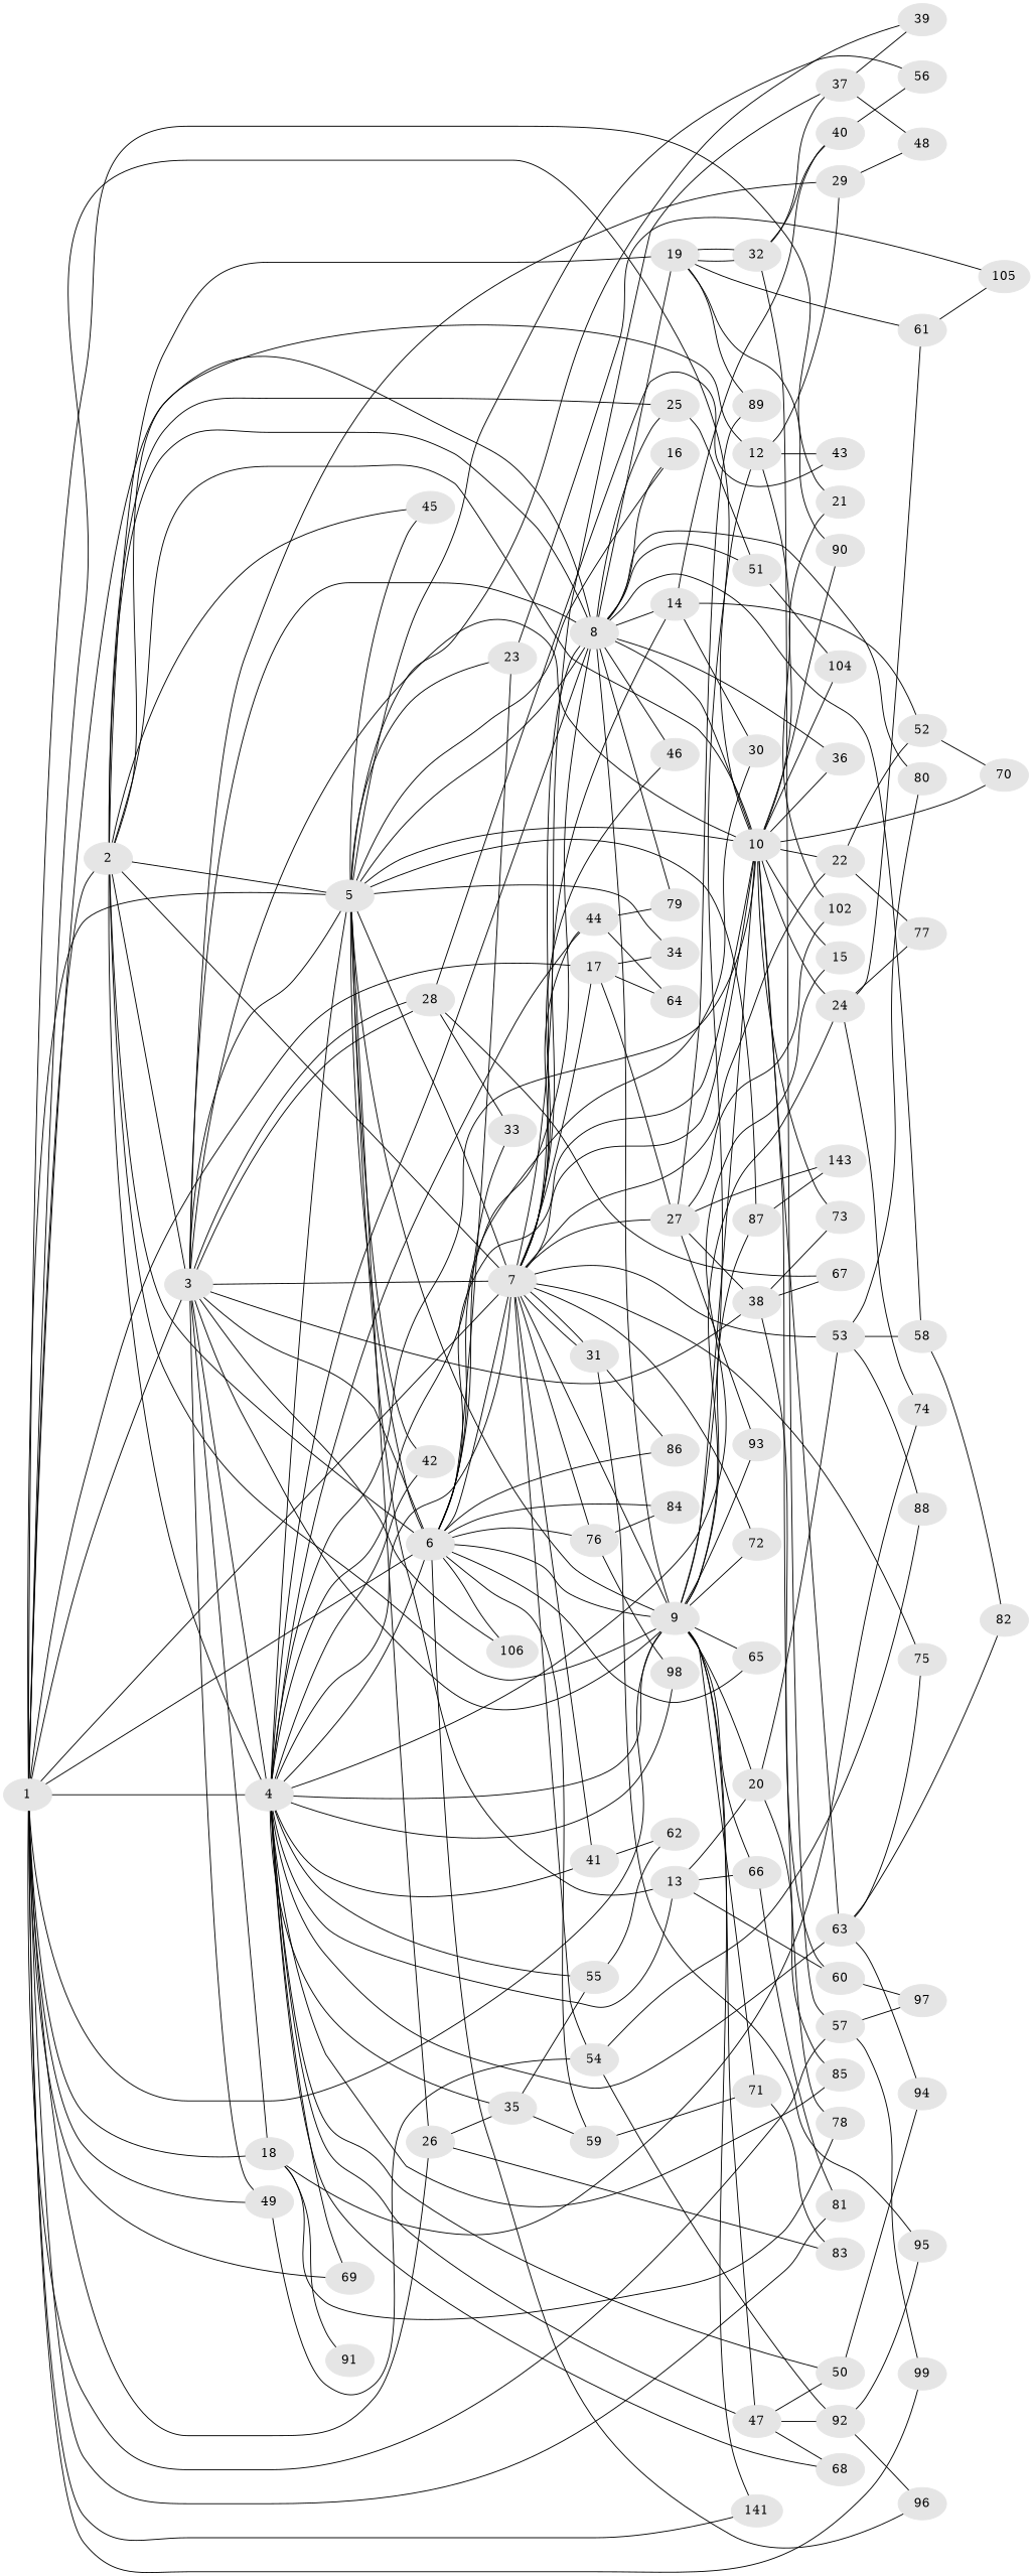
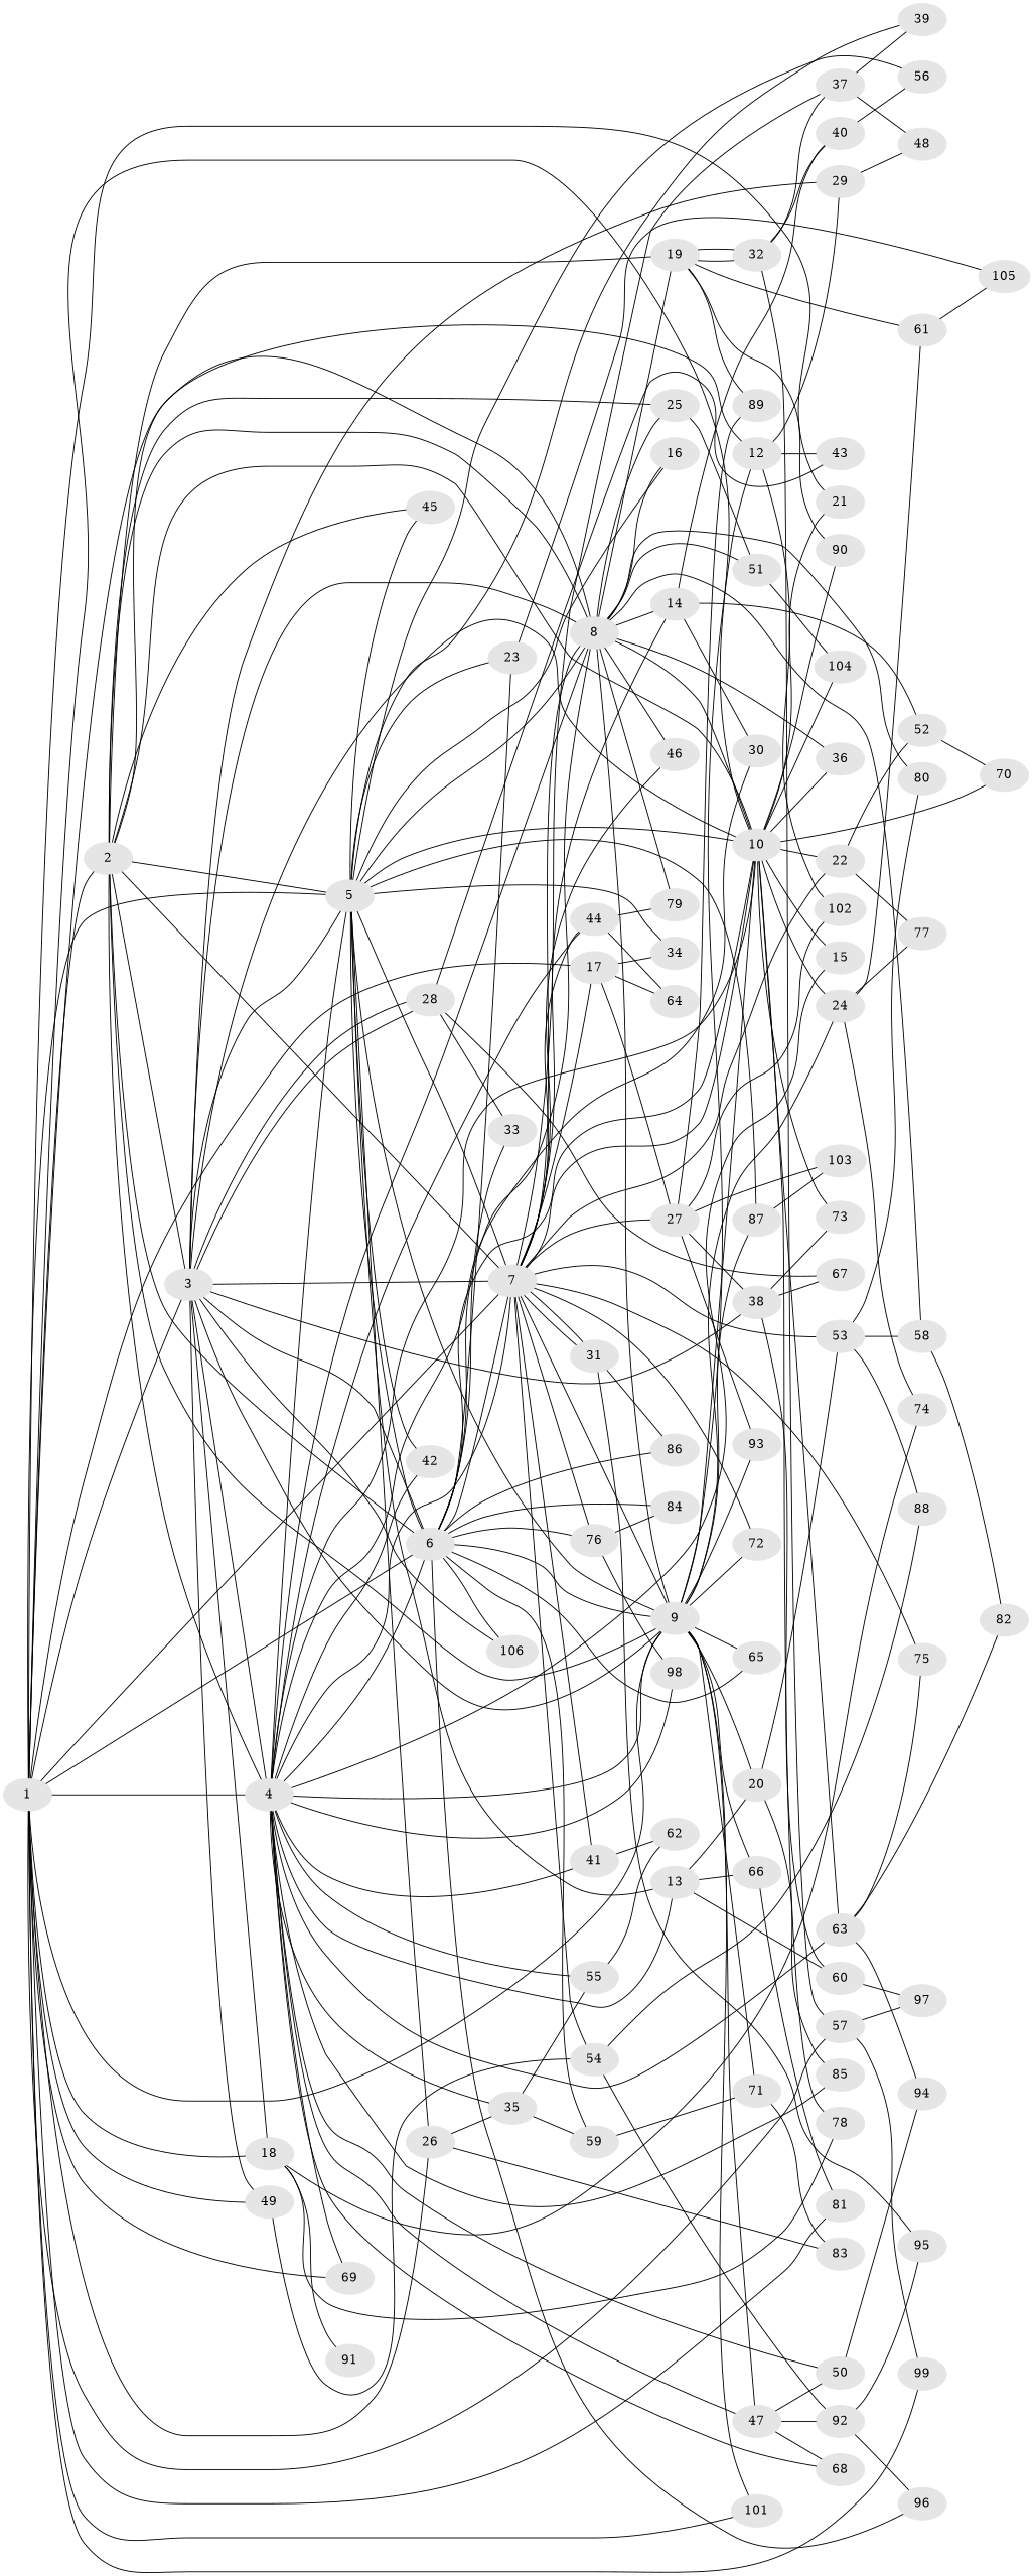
  graph {
    rankdir=LR
    node [color=gray90 style=filled]
    1
    2
    3
    4
    5
    6
    7
    8
    9
    10
    17
    18
    21
    26
    49
    57
    69
    81
    99
-   101 [label=141]
+   101
    12
    19
    25
    45
    28
    29
    38
    106
    13
    15
    30
    35
    41
    42
    44
    47
    50
    55
    63
    68
    85
    98
    16
    23
    34
    39
    56
    87
    33
    59
    65
    76
    84
    86
    96
    14
    22
    27
    31
    37
    46
    53
    54
    72
    75
    36
    51
    58
    79
    80
    20
    24
    66
    71
    93
    70
    73
    78
    90
    104
    64
    91
    74
    83
    97
    43
    102
    32
    61
    89
    67
    48
    60
    62
    92
    94
    82
    105
-   103 [label=143]
+   103
    40
    52
    77
    95
    88
    1 -- 2
    1 -- 3
    1 -- 4
    1 -- 5
    1 -- 6
    1 -- 7
    1 -- 8
    1 -- 9
    1 -- 10
    1 -- 17
    1 -- 18
    1 -- 21
    1 -- 26
    1 -- 49
    1 -- 57
    1 -- 69
    1 -- 81
    1 -- 99
    1 -- 101
    2 -- 3
    2 -- 4
    2 -- 5
    2 -- 6
    2 -- 7
    2 -- 8
    2 -- 9
    2 -- 10
    2 -- 12
    2 -- 19
    2 -- 25
    2 -- 45
    3 -- 4
    3 -- 5
    3 -- 6
    3 -- 7
    3 -- 8
    3 -- 9
    3 -- 10
    3 -- 18
    3 -- 49
    3 -- 28
    3 -- 28
    3 -- 29
    3 -- 38
    3 -- 106
    4 -- 5
    4 -- 6
    4 -- 7
    4 -- 8
    4 -- 9
    4 -- 10
    4 -- 69
    4 -- 13
    4 -- 15
    4 -- 30
    4 -- 35
    4 -- 41
    4 -- 42
    4 -- 44
    4 -- 47
    4 -- 50
    4 -- 55
    4 -- 63
    4 -- 68
    4 -- 85
    4 -- 98
    5 -- 6
    5 -- 7
    5 -- 8
    5 -- 9
    5 -- 10
    5 -- 26
    5 -- 45
    5 -- 13
    5 -- 42
    5 -- 16
    5 -- 23
    5 -- 34
    5 -- 39
    5 -- 56
    5 -- 87
    6 -- 7
    6 -- 8
    6 -- 9
    6 -- 10
    6 -- 106
    6 -- 23
    6 -- 33
    6 -- 59
    6 -- 65
    6 -- 76
    6 -- 84
    6 -- 86
    6 -- 96
    7 -- 8
    7 -- 9
    7 -- 10
    7 -- 17
    7 -- 41
    7 -- 44
    7 -- 76
    7 -- 14
    7 -- 22
    7 -- 27
    7 -- 31
    7 -- 31
    7 -- 37
    7 -- 46
    7 -- 53
    7 -- 54
    7 -- 72
    7 -- 75
    8 -- 9
    8 -- 10
    8 -- 19
    8 -- 25
    8 -- 16
    8 -- 14
    8 -- 46
    8 -- 36
    8 -- 51
    8 -- 58
    8 -- 79
    8 -- 80
    9 -- 10
    9 -- 101
    9 -- 12
    9 -- 47
    9 -- 87
    9 -- 65
    9 -- 72
    9 -- 20
    9 -- 24
    9 -- 66
    9 -- 71
    9 -- 93
    10 -- 21
    10 -- 15
    10 -- 63
    10 -- 22
    10 -- 36
    10 -- 24
    10 -- 70
    10 -- 73
    10 -- 78
    10 -- 90
    10 -- 104
    17 -- 34
    17 -- 27
    17 -- 64
    18 -- 78
    18 -- 91
    18 -- 74
    26 -- 35
    26 -- 83
    49 -- 54
    57 -- 99
    57 -- 97
    12 -- 29
    12 -- 43
    12 -- 102
    19 -- 90
    19 -- 32
    19 -- 32
    19 -- 61
    19 -- 89
    25 -- 51
    28 -- 33
    28 -- 43
    28 -- 67
    29 -- 48
    38 -- 73
    38 -- 67
    38 -- 60
    13 -- 20
    13 -- 66
    13 -- 60
    35 -- 55
    35 -- 59
    41 -- 62
    44 -- 79
    44 -- 64
    47 -- 50
    47 -- 68
    47 -- 92
    50 -- 94
    55 -- 62
    63 -- 75
    63 -- 94
    63 -- 82
    23 -- 105
    87 -- 103
    59 -- 71
    76 -- 98
    76 -- 84
    14 -- 30
    14 -- 40
    14 -- 52
    22 -- 52
    22 -- 77
    27 -- 38
    27 -- 93
    27 -- 102
    27 -- 89
    27 -- 103
    31 -- 86
    31 -- 95
    37 -- 39
    37 -- 48
    53 -- 58
    53 -- 80
    53 -- 88
    54 -- 92
    54 -- 88
    51 -- 104
    58 -- 82
    20 -- 85
    20 -- 53
    24 -- 74
    24 -- 61
    24 -- 77
    66 -- 81
    71 -- 83
    32 -- 57
    32 -- 37
    32 -- 40
    61 -- 105
    60 -- 97
    92 -- 96
    92 -- 95
    40 -- 56
    52 -- 70
  }
